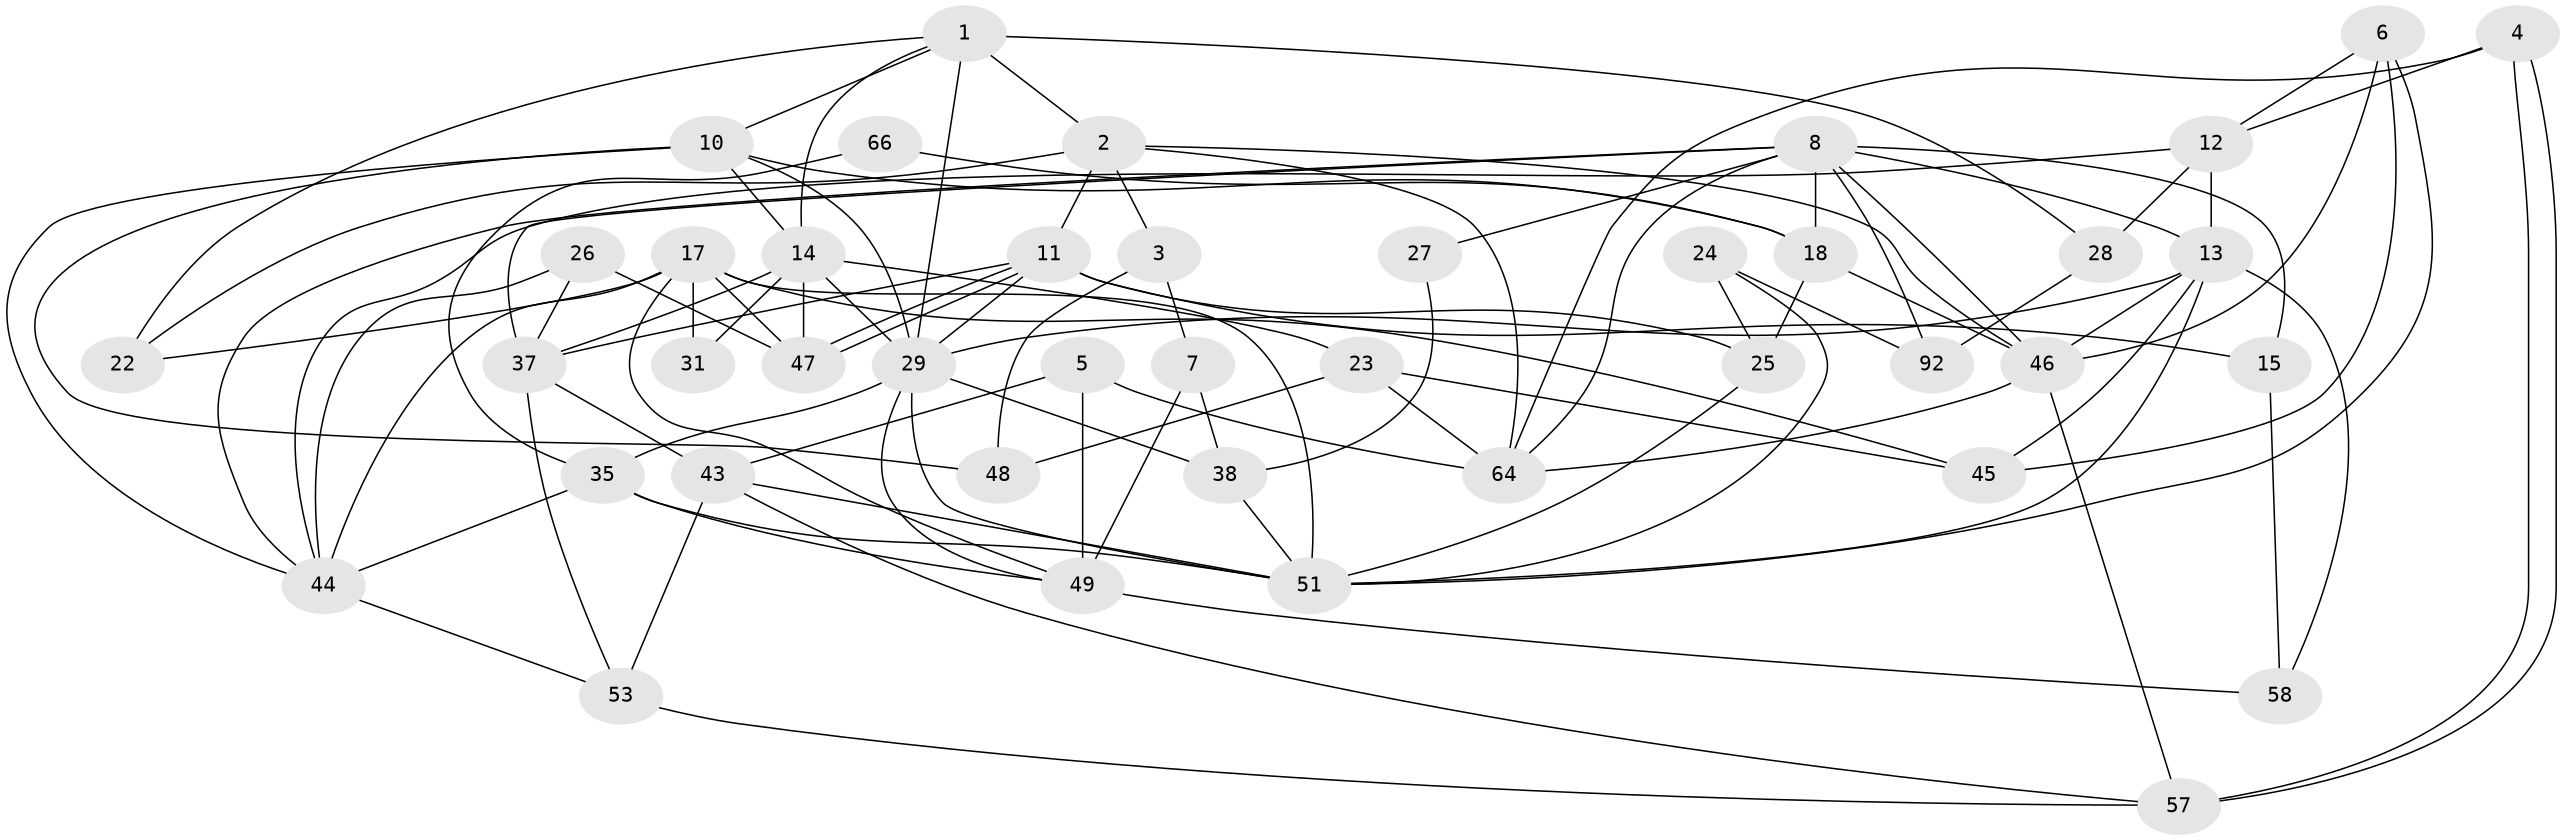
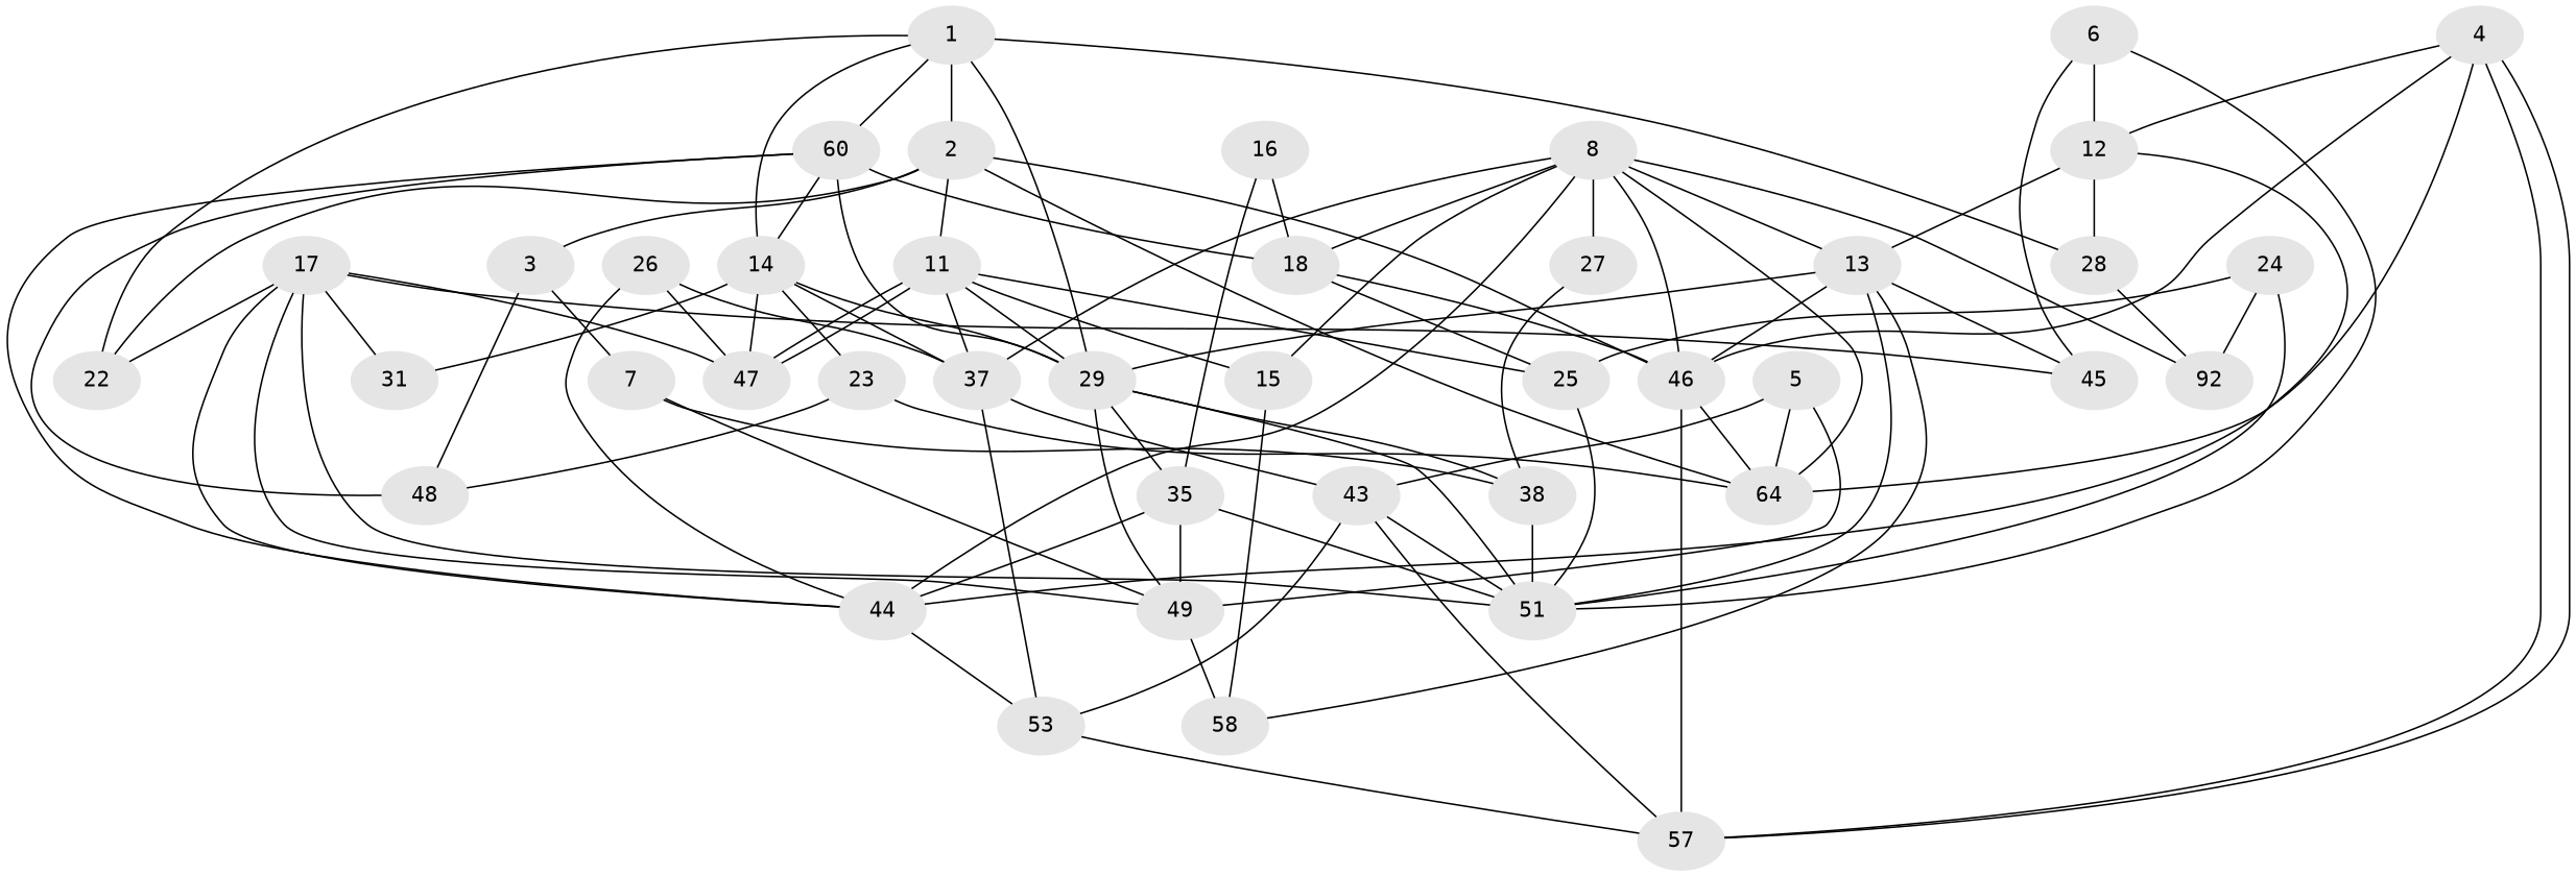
  graph {
    fontname="DejaVu Sans Mono"
    node [color=gray90 fontname="DejaVu Sans Mono" style=filled]
    edge [fontname="DejaVu Sans Mono"]
    1 [super="+19"]
    2 [super="+9"]
-   10 [super="+33"]
+   10 [super="+33" label=60]
    14 [super="+62"]
    22
    28
    29 [super="+34"]
    3
    11 [super="+39"]
    46 [super="+59"]
    64 [super="+66"]
    48
    18 [super="+21"]
    44 [super="+56"]
    47
    37 [super="+42"]
    23 [super="+50"]
    31
    n19 [label=92]
    49 [super="+55"]
    51 [super="+61"]
    38
    35 [super="+41"]
    7 [super="+65"]
    15
    25
    57
    4 [super="+20"]
    12 [super="+40"]
    13 [super="+52"]
    43 [super="+63"]
    53
    5
    58
    6 [super="+36"]
    45
    8 [super="+54"]
    27
-   16 [label=66]
+   16
    17 [super="+30"]
    24
    26 [super="+60"]
    1 -- 2
    1 -- 10
    1 -- 14
    1 -- 22
    1 -- 28 [weight=2]
    1 -- 29
    2 -- 22
    2 -- 3
    2 -- 11
    2 -- 46
    2 -- 64
    10 -- 14
    10 -- 29
    10 -- 48 [weight=2]
    10 -- 18
    10 -- 44
    14 -- 29
    14 -- 47
    14 -- 37
    14 -- 23
    14 -- 31
    28 -- n19
    29 -- 49
    29 -- 51
    29 -- 38
    29 -- 35
    3 -- 48
    3 -- 7
    11 -- 29
    11 -- 47
    11 -- 47
    11 -- 37
    11 -- 15
    11 -- 25
    46 -- 64
    46 -- 57
    18 -- 46
    18 -- 25
    44 -- 53
    37 -- 43
    37 -- 53
    23 -- 64 [weight=2]
    23 -- 48
-   23 -- 45
    49 -- 58 [weight=2]
    38 -- 51
    35 -- 44
    35 -- 49
    35 -- 51
    7 -- 49
    7 -- 38
    15 -- 58
    25 -- 51
    4 -- 64
    4 -- 57
    4 -- 57
    4 -- 12
    12 -- 28
    12 -- 44
    12 -- 13
    13 -- 29
    13 -- 46
    13 -- 51
    13 -- 58
    13 -- 45
    43 -- 51
    43 -- 57
    43 -- 53
    53 -- 57
    5 -- 64
    5 -- 49
    5 -- 43
-   6 -- 46
+   4 -- 46
    6 -- 51
    6 -- 12
    6 -- 45
    8 -- 46
    8 -- 64
    8 -- 18
    8 -- 44
    8 -- 37 [weight=2]
    8 -- n19
    8 -- 15
    8 -- 13 [weight=2]
    8 -- 27
    27 -- 38
    16 -- 18
    16 -- 35
    17 -- 22
    17 -- 44
    17 -- 47
    17 -- 31
    17 -- 49
    17 -- 51
    17 -- 45
    24 -- n19
    24 -- 51
    24 -- 25
    26 -- 44
    26 -- 47
    26 -- 37
  }
